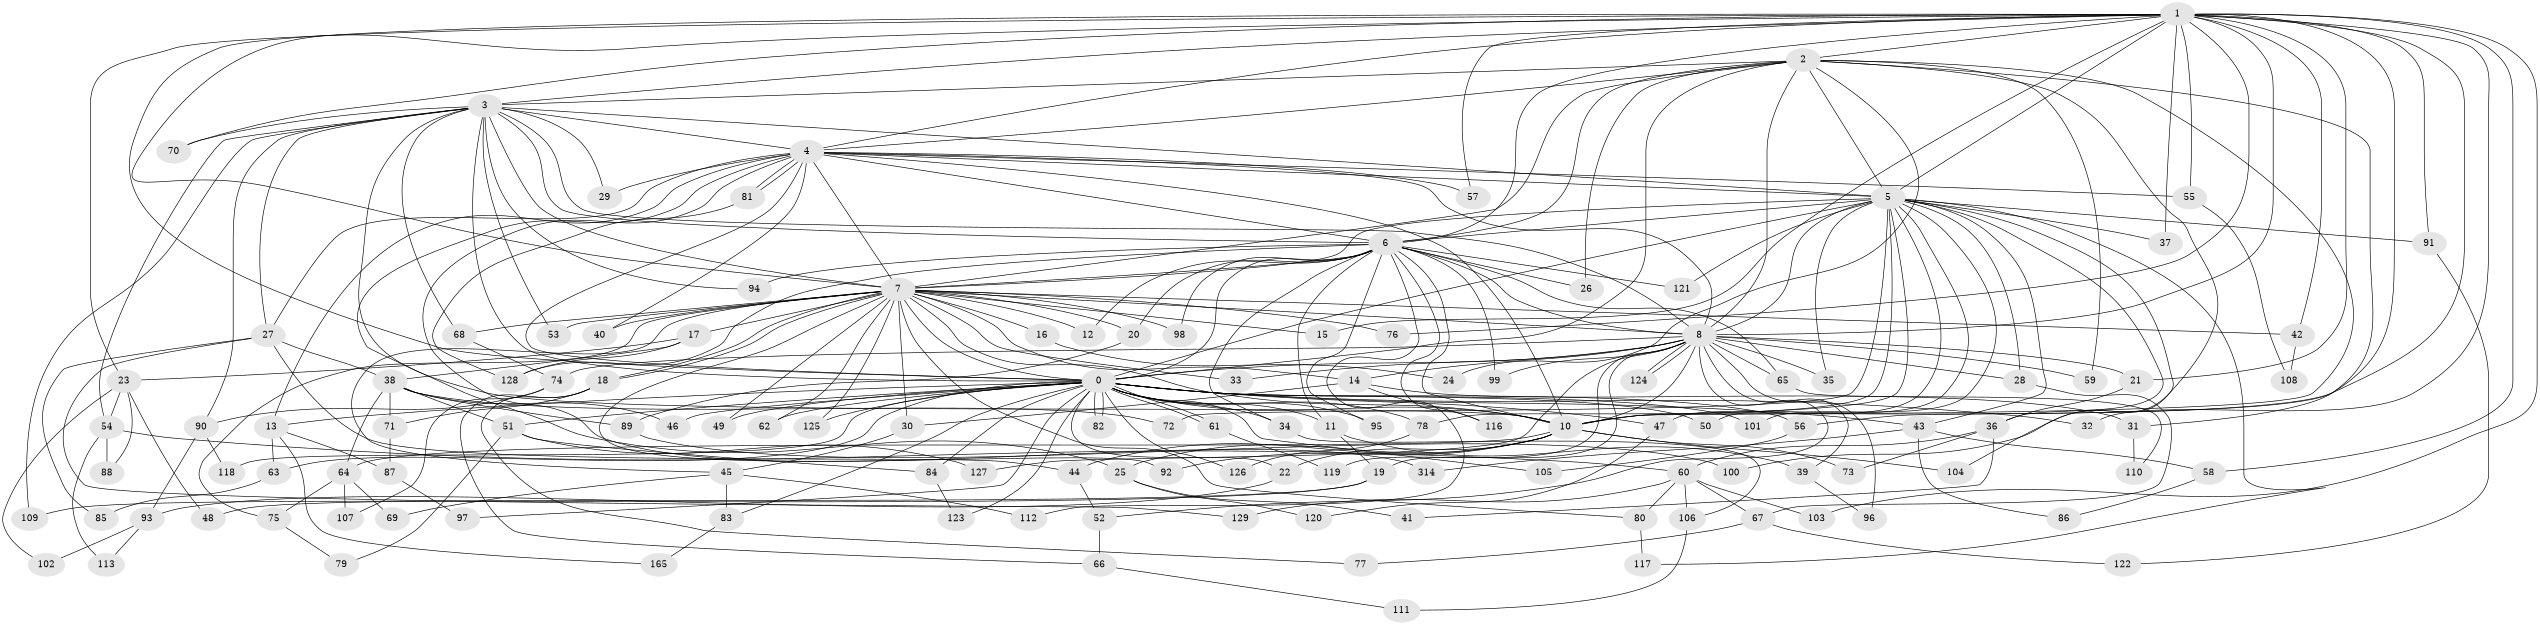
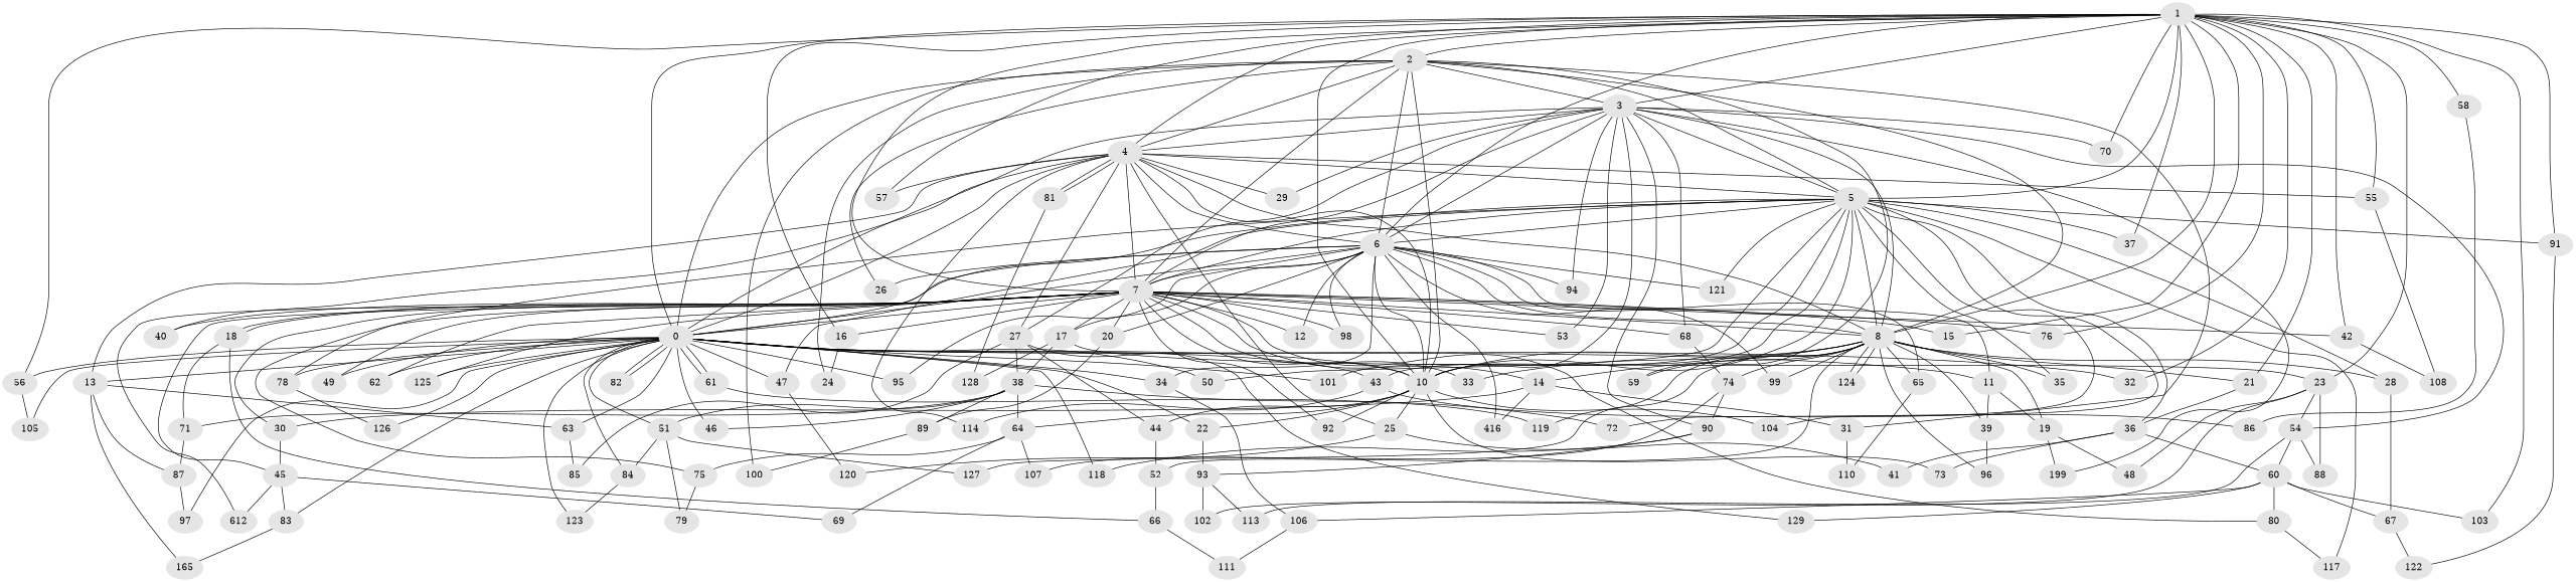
  graph {
    node [color=gray90 style=filled]
    1
    2
    3
    4
    5
    6
    7
    8
    n9 [label=0]
    10
    15
    16
    21
    23
    32
    37
    42
    55
    56
    57
    58
    70
    76
    91
    103
    24
    26
    31
    59
    100
    27
    29
    53
    54
    68
    90
    94
-   109
+   109 [label=199]
    13
    25
    40
    81
-   114 [label=314]
+   114
    28
    35
    36
    43
    47
    50
    72
    78
    101
    104
    117
    121
    11
    12
    17
    20
    34
    65
    95
    98
    99
-   112
-   116
+   112 [label=612]
+   116 [label=416]
    14
    18
    30
    33
    45
    49
    62
    75
    80
    92
    125
    19
    39
    52
    74
    96
    119
    124
    127
    22
    46
    51
    61
    63
    82
    83
    84
    97
    105
    118
    123
    126
    44
    64
    73
    48
    88
    102
    108
    86
    122
    110
    38
    85
    129
    60
    113
    93
    87
    n116 [label=165]
    41
    120
    128
    67
    89
    106
    66
    71
-   77
    69
    79
    107
    111
    1 -- 2
    1 -- 3
    1 -- 4
    1 -- 5
    1 -- 6
    1 -- 7
    1 -- 8
    1 -- n9
    1 -- 10
    1 -- 15
+   1 -- 16
    1 -- 21
    1 -- 23
    1 -- 32
    1 -- 37
    1 -- 42
    1 -- 55
    1 -- 56
    1 -- 57
    1 -- 58
    1 -- 70
    1 -- 76
    1 -- 91
    1 -- 103
    2 -- 3
    2 -- 4
    2 -- 5
    2 -- 6
    2 -- 7
    2 -- 8
    2 -- n9
    2 -- 10
    2 -- 24
    2 -- 26
    2 -- 31
    2 -- 59
    2 -- 100
    3 -- 4
    3 -- 5
    3 -- 6
    3 -- 7
    3 -- 8
    3 -- n9
    3 -- 10
    3 -- 70
    3 -- 27
    3 -- 29
    3 -- 53
    3 -- 54
    3 -- 68
    3 -- 90
    3 -- 94
    3 -- 109
    4 -- 5
    4 -- 6
    4 -- 7
    4 -- 8
    4 -- n9
    4 -- 10
    4 -- 55
    4 -- 57
    4 -- 27
    4 -- 29
    4 -- 13
    4 -- 25
    4 -- 40
    4 -- 81
    4 -- 81
    4 -- 114
    5 -- 6
    5 -- 7
    5 -- 8
    5 -- n9
    5 -- 10
    5 -- 37
    5 -- 91
    5 -- 28
    5 -- 35
    5 -- 36
    5 -- 43
    5 -- 47
    5 -- 50
    5 -- 72
    5 -- 78
    5 -- 101
    5 -- 104
    5 -- 117
    5 -- 121
    6 -- 7
    6 -- 8
    6 -- n9
    6 -- 10
    6 -- 26
    6 -- 94
    6 -- 121
    6 -- 11
    6 -- 12
-   6 -- 128
+   6 -- 17
    6 -- 20
    6 -- 34
    6 -- 65
    6 -- 95
    6 -- 98
    6 -- 99
    6 -- 112
    6 -- 116
    7 -- 8
    7 -- n9
    7 -- 10
    7 -- 15
    7 -- 16
    7 -- 42
    7 -- 76
    7 -- 53
    7 -- 68
    7 -- 40
    7 -- 12
    7 -- 17
    7 -- 20
    7 -- 98
    7 -- 14
    7 -- 18
    7 -- 18
    7 -- 30
    7 -- 33
    7 -- 45
    7 -- 49
    7 -- 62
    7 -- 75
    7 -- 80
    7 -- 92
    7 -- 125
-   8 -- n9
    8 -- 10
    8 -- 21
    8 -- 59
    8 -- 28
    8 -- 35
    8 -- 65
    8 -- 99
    8 -- 14
    8 -- 33
    8 -- 19
    8 -- 39
    8 -- 52
    8 -- 74
    8 -- 96
    8 -- 119
    8 -- 124
    8 -- 124
    8 -- 127
    n9 -- 10
    n9 -- 32
    n9 -- 56
    n9 -- 13
    n9 -- 43
    n9 -- 47
    n9 -- 50
    n9 -- 78
    n9 -- 101
    n9 -- 11
    n9 -- 34
    n9 -- 95
    n9 -- 49
    n9 -- 62
    n9 -- 125
    n9 -- 22
    n9 -- 46
    n9 -- 51
    n9 -- 61
    n9 -- 61
    n9 -- 63
    n9 -- 82
    n9 -- 82
    n9 -- 83
    n9 -- 84
    n9 -- 97
    n9 -- 105
    n9 -- 118
    n9 -- 123
    n9 -- 126
    10 -- 25
    10 -- 104
    10 -- 92
    10 -- 22
    10 -- 44
    10 -- 64
    10 -- 73
    16 -- 24
    21 -- 36
    23 -- 54
    23 -- 48
    23 -- 88
    23 -- 102
    42 -- 108
    55 -- 108
    56 -- 105
    58 -- 86
    91 -- 122
    31 -- 110
    27 -- 44
    27 -- 38
    27 -- 85
    27 -- 129
    54 -- 88
    54 -- 60
    54 -- 113
    68 -- 74
    90 -- 118
    90 -- 93
    13 -- 63
    13 -- 87
    13 -- n116
    25 -- 41
    25 -- 120
    81 -- 128
    28 -- 67
    36 -- 73
    36 -- 60
    36 -- 41
-   43 -- 58
    43 -- 114
    43 -- 86
    47 -- 120
    78 -- 126
    11 -- 19
    11 -- 39
    17 -- 23
    17 -- 38
    17 -- 128
    20 -- 89
    34 -- 106
    65 -- 110
    14 -- 31
    14 -- 116
    14 -- 30
    18 -- 66
    18 -- 71
-   18 -- 77
    30 -- 45
    45 -- 112
    45 -- 83
    45 -- 69
    75 -- 79
    80 -- 117
    19 -- 109
    19 -- 48
    39 -- 96
    52 -- 66
    74 -- 90
    74 -- 107
    22 -- 93
    51 -- 127
    51 -- 84
    51 -- 79
    61 -- 119
    63 -- 85
    83 -- n116
    84 -- 123
    44 -- 52
    64 -- 75
    64 -- 69
    64 -- 107
    38 -- 72
    38 -- 46
    38 -- 51
    38 -- 64
    38 -- 89
    38 -- 71
    60 -- 103
    60 -- 80
    60 -- 129
    60 -- 67
    60 -- 106
    93 -- 102
    93 -- 113
    87 -- 97
    67 -- 122
-   67 -- 77
    89 -- 100
    106 -- 111
    66 -- 111
    71 -- 87
  }
